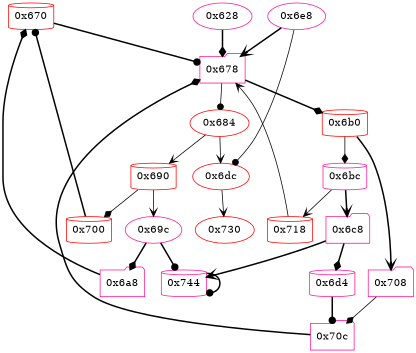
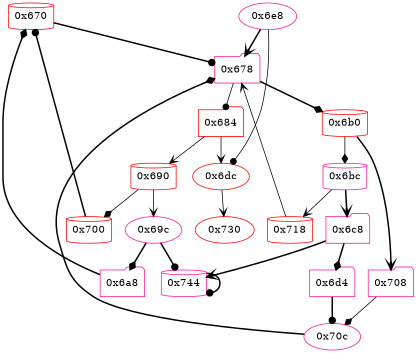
  digraph {
    node [color=deeppink opcode="[u'ldr', u'cmp', u'b']" shape=cylinder]
    edge [arrowhead=vee style=bold]
    "0x670" [color=red opcode="[u'bl', u'mov']"]
    "0x678" [shape=folder]
-   "0x684" [color=red shape=ellipse]
+   "0x684" [color=red shape=folder]
    "0x6b0" [color=red]
    "0x690" [color=red]
    "0x6dc" [color=red shape=ellipse]
    "0x708" [opcode="[u'mov']" shape=folder]
    "0x6bc"
    "0x6c8" [shape=folder]
    "0x744" [opcode="[u'b']"]
-   "0x6d4" [opcode="[u'mov', u'b']"]
-   "0x70c" [opcode="[u'bl', u'mov', u'b']" shape=folder]
+   "0x6d4" [opcode="[u'mov', u'b']" shape=folder]
+   "0x70c" [opcode="[u'bl', u'mov', u'b']" shape=ellipse]
    "0x700" [color=red opcode="[u'mov', u'b']"]
    "0x69c" [shape=ellipse]
    "0x730" [color=red opcode="[u'ldr', u'cmp', u'mov', u'sub', u'pop']" shape=ellipse]
    "0x6a8" [opcode="[u'mov', u'b']" shape=folder]
    "0x6e8" [opcode="[u'ldr', u'ldr', u'ldr', u'cmp', u'mov', u'b']" shape=ellipse]
    "0x718" [color=red opcode="[u'ldr', u'ldr', u'ldr', u'cmp', u'mov', u'b']"]
-   "0x628" [opcode="[u'push', u'add', u'sub', u'ldr', u'ldr', u'add', u'ldr', u'ldrb', u'add', u'ldr', u'str', u'ldr', u'ldr', u'ldr', u'add', u'ldr', u'add', u'b']" shape=ellipse]
    "0x670" -> "0x678" [arrowhead=dot]
    "0x678" -> "0x684" [arrowhead=dot style=solid]
    "0x678" -> "0x6b0" [arrowhead=diamond]
    "0x684" -> "0x690" [style=solid]
    "0x684" -> "0x6dc" [style=solid]
    "0x6b0" -> "0x708"
    "0x6b0" -> "0x6bc" [arrowhead=diamond style=solid]
    "0x690" -> "0x700" [arrowhead=diamond style=solid]
    "0x690" -> "0x69c" [style=solid]
    "0x6dc" -> "0x730" [style=solid]
    "0x708" -> "0x70c" [arrowhead=diamond style=solid]
    "0x6bc" -> "0x6c8"
    "0x6bc" -> "0x718" [style=solid]
    "0x6c8" -> "0x744"
    "0x6c8" -> "0x6d4" [arrowhead=diamond]
    "0x744" -> "0x744" [arrowhead=dot]
    "0x6d4" -> "0x70c" [arrowhead=dot]
    "0x70c" -> "0x678" [arrowhead=diamond]
    "0x700" -> "0x670" [arrowhead=dot]
    "0x69c" -> "0x744" [arrowhead=dot]
    "0x69c" -> "0x6a8" [arrowhead=diamond]
    "0x6a8" -> "0x670" [arrowhead=diamond]
    "0x6e8" -> "0x678"
    "0x6e8" -> "0x6dc" [arrowhead=dot style=solid]
    "0x718" -> "0x678" [style=solid]
-   "0x628" -> "0x678" [arrowhead=diamond]
  }
